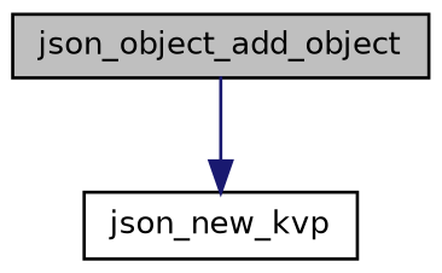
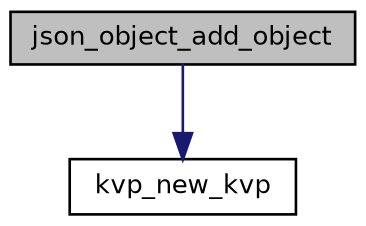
  digraph {
    rankdir=TB
    node [color=black fontname=Helvetica fontsize=10 shape=record style=filled]
    n1 [fillcolor=grey75 fontcolor=black height=0.2 label=json_object_add_object width=0.4]
-   n2 [fillcolor=white height=0.2 label=json_new_kvp width=0.4]
+   n2 [fillcolor=white height=0.2 label=kvp_new_kvp width=0.4]
    n1 -> n2 [color=midnightblue fontname=Helvetica fontsize=10 labelfontname=Helvetica labelfontsize=10 style=solid]
  }
